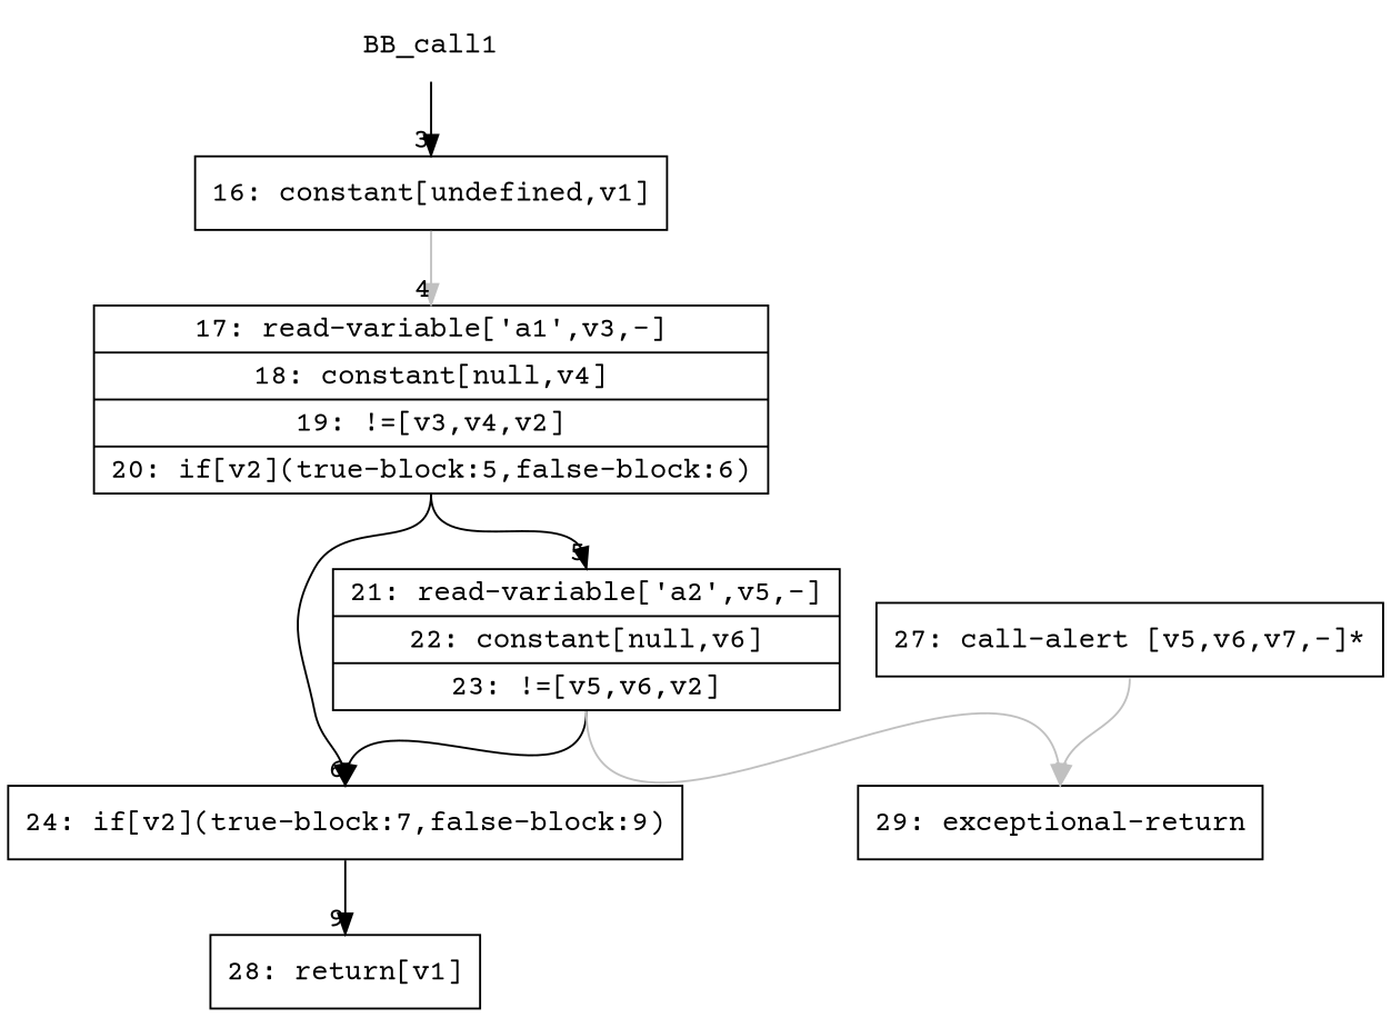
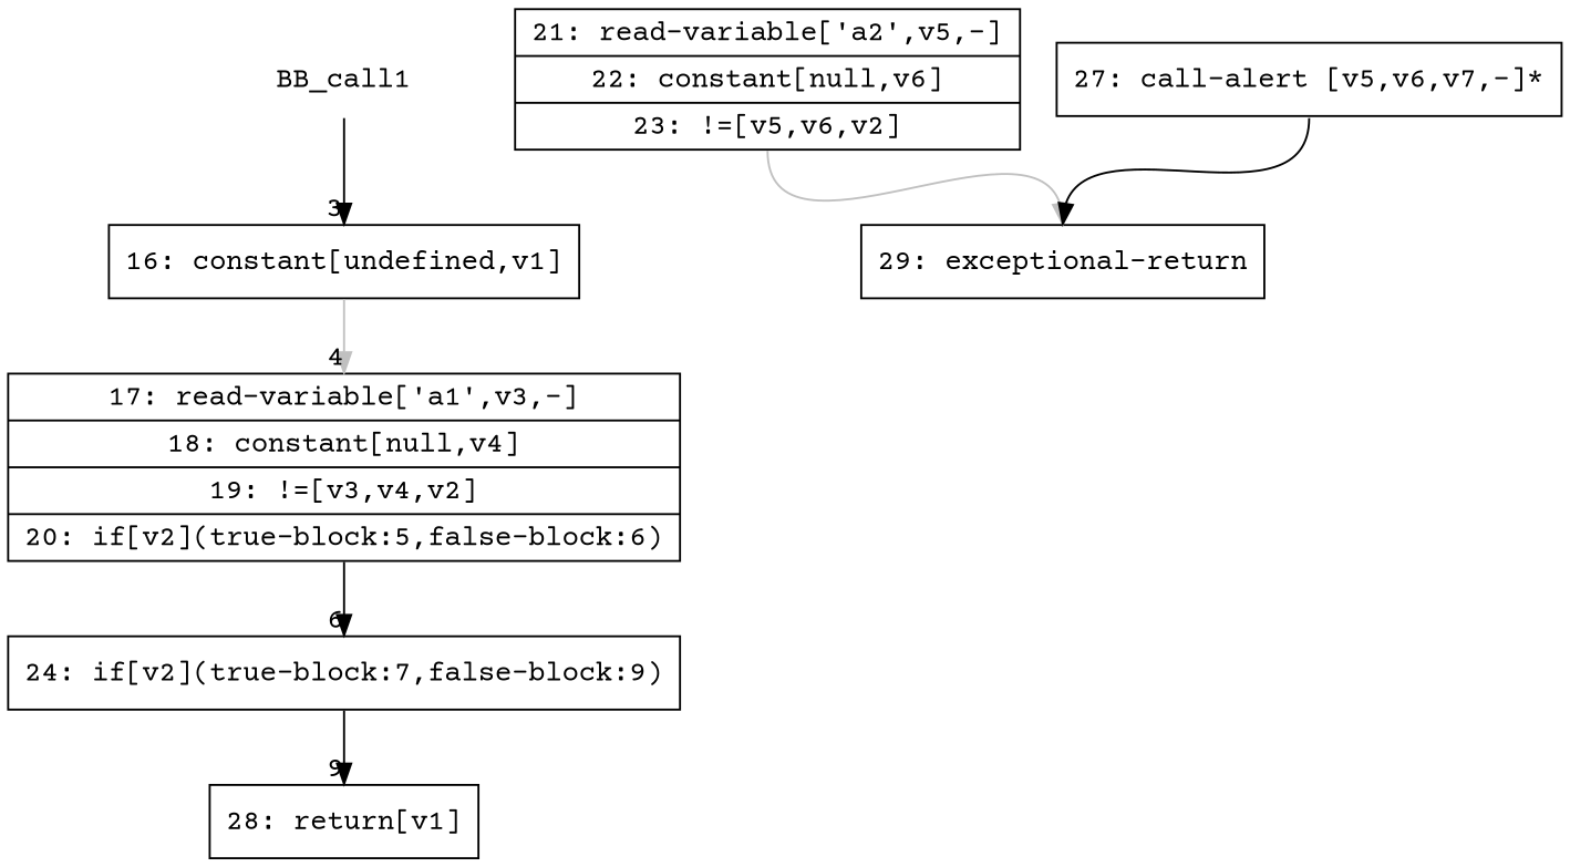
  digraph {
    fontname="Courier Prime"
    rankdir=TD
    node [fontname="Courier Prime" shape=record]
    edge [fontname="Courier Prime" headport=n tailport=s]
    n1 [label=BB_call1 shape=none]
    n2 [label="{16: constant[undefined,v1]}"]
    n3 [label="{17: read-variable['a1',v3,-]|18: constant[null,v4]|19: !=[v3,v4,v2]|20: if[v2](true-block:5,false-block:6)}"]
    n4 [label="{24: if[v2](true-block:7,false-block:9)}"]
    n5 [label="{21: read-variable['a2',v5,-]|22: constant[null,v6]|23: !=[v5,v6,v2]}"]
    n6 [label="{28: return[v1]}"]
    n7 [label="{29: exceptional-return}"]
    n8 [label="{27: call-alert [v5,v6,v7,-]*}"]
    n1 -> n2 [headlabel="    3"]
    n2 -> n3 [color=gray headlabel="      4"]
    n3 -> n4 [headlabel="      6"]
-   n3 -> n5 [headlabel="      5"]
    n4 -> n6 [headlabel="      9"]
-   n5 -> n4
    n5 -> n7 [color=gray]
-   n8 -> n7 [color=gray]
+   n8 -> n7 [color=black]
  }
